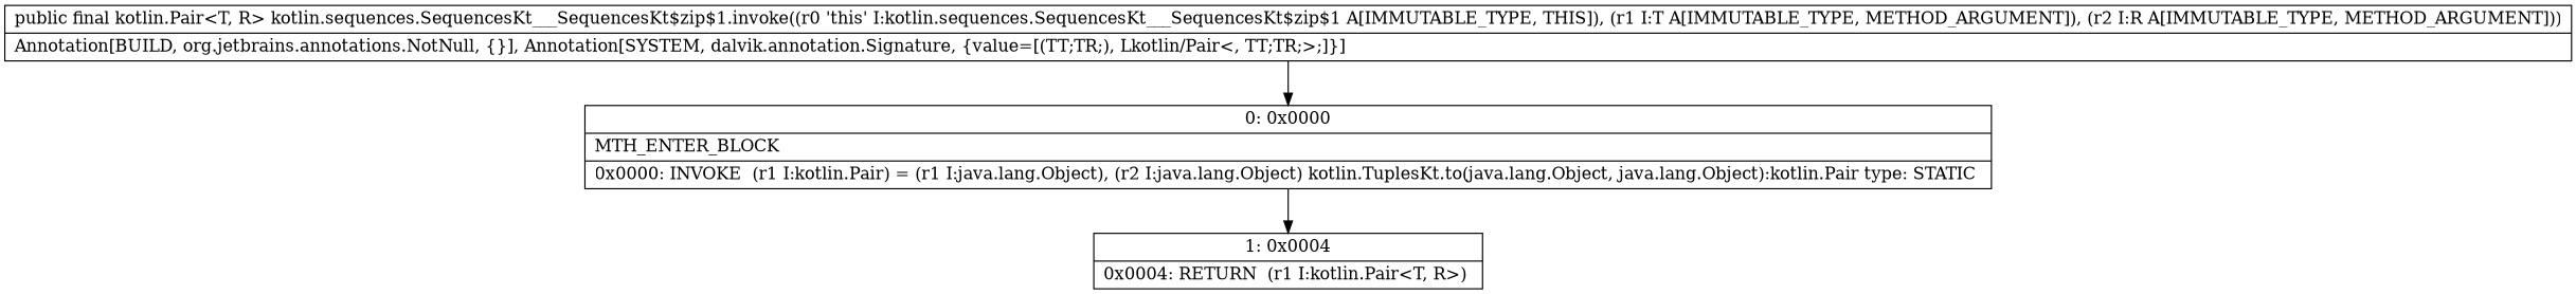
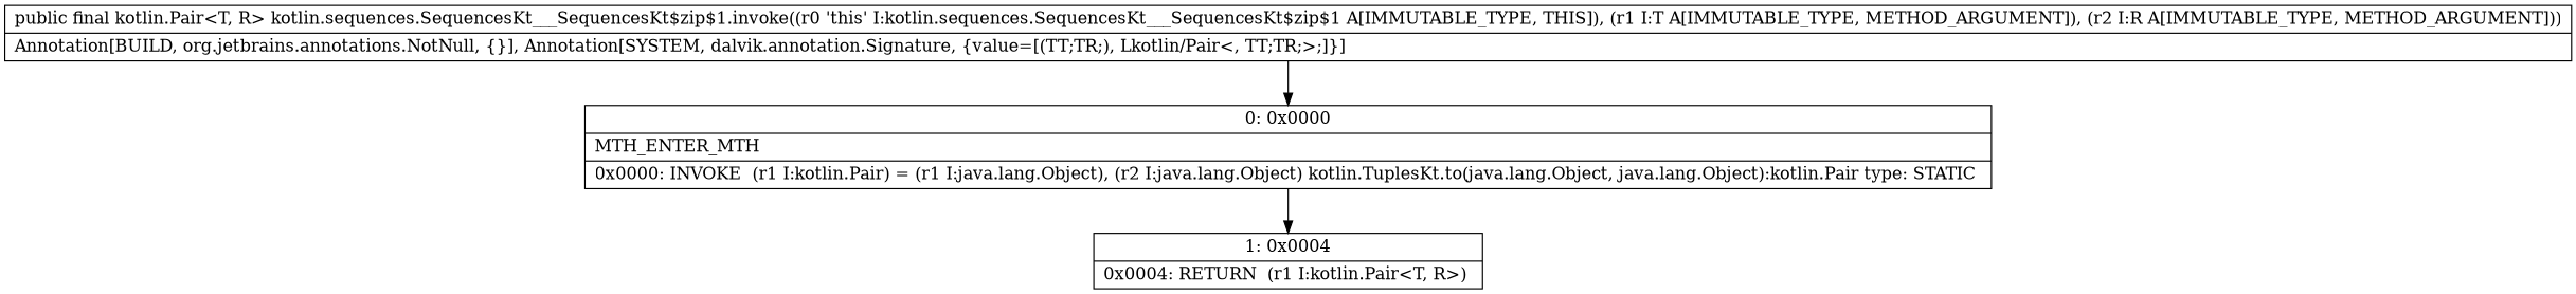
  digraph {
    node [shape=record]
-   n1 [label="{0\:\ 0x0000|MTH_ENTER_BLOCK\l|0x0000: INVOKE  (r1 I:kotlin.Pair) = (r1 I:java.lang.Object), (r2 I:java.lang.Object) kotlin.TuplesKt.to(java.lang.Object, java.lang.Object):kotlin.Pair type: STATIC \l}"]
+   n1 [label="{0\:\ 0x0000|MTH_ENTER_MTH\l|0x0000: INVOKE  (r1 I:kotlin.Pair) = (r1 I:java.lang.Object), (r2 I:java.lang.Object) kotlin.TuplesKt.to(java.lang.Object, java.lang.Object):kotlin.Pair type: STATIC \l}"]
    n2 [label="{1\:\ 0x0004|0x0004: RETURN  (r1 I:kotlin.Pair\<T, R\>) \l}"]
    n3 [label="{public final kotlin.Pair\<T, R\> kotlin.sequences.SequencesKt___SequencesKt$zip$1.invoke((r0 'this' I:kotlin.sequences.SequencesKt___SequencesKt$zip$1 A[IMMUTABLE_TYPE, THIS]), (r1 I:T A[IMMUTABLE_TYPE, METHOD_ARGUMENT]), (r2 I:R A[IMMUTABLE_TYPE, METHOD_ARGUMENT]))  | Annotation[BUILD, org.jetbrains.annotations.NotNull, \{\}], Annotation[SYSTEM, dalvik.annotation.Signature, \{value=[(TT;TR;), Lkotlin\/Pair\<, TT;TR;\>;]\}]\l}"]
    n1 -> n2
    n3 -> n1
  }
